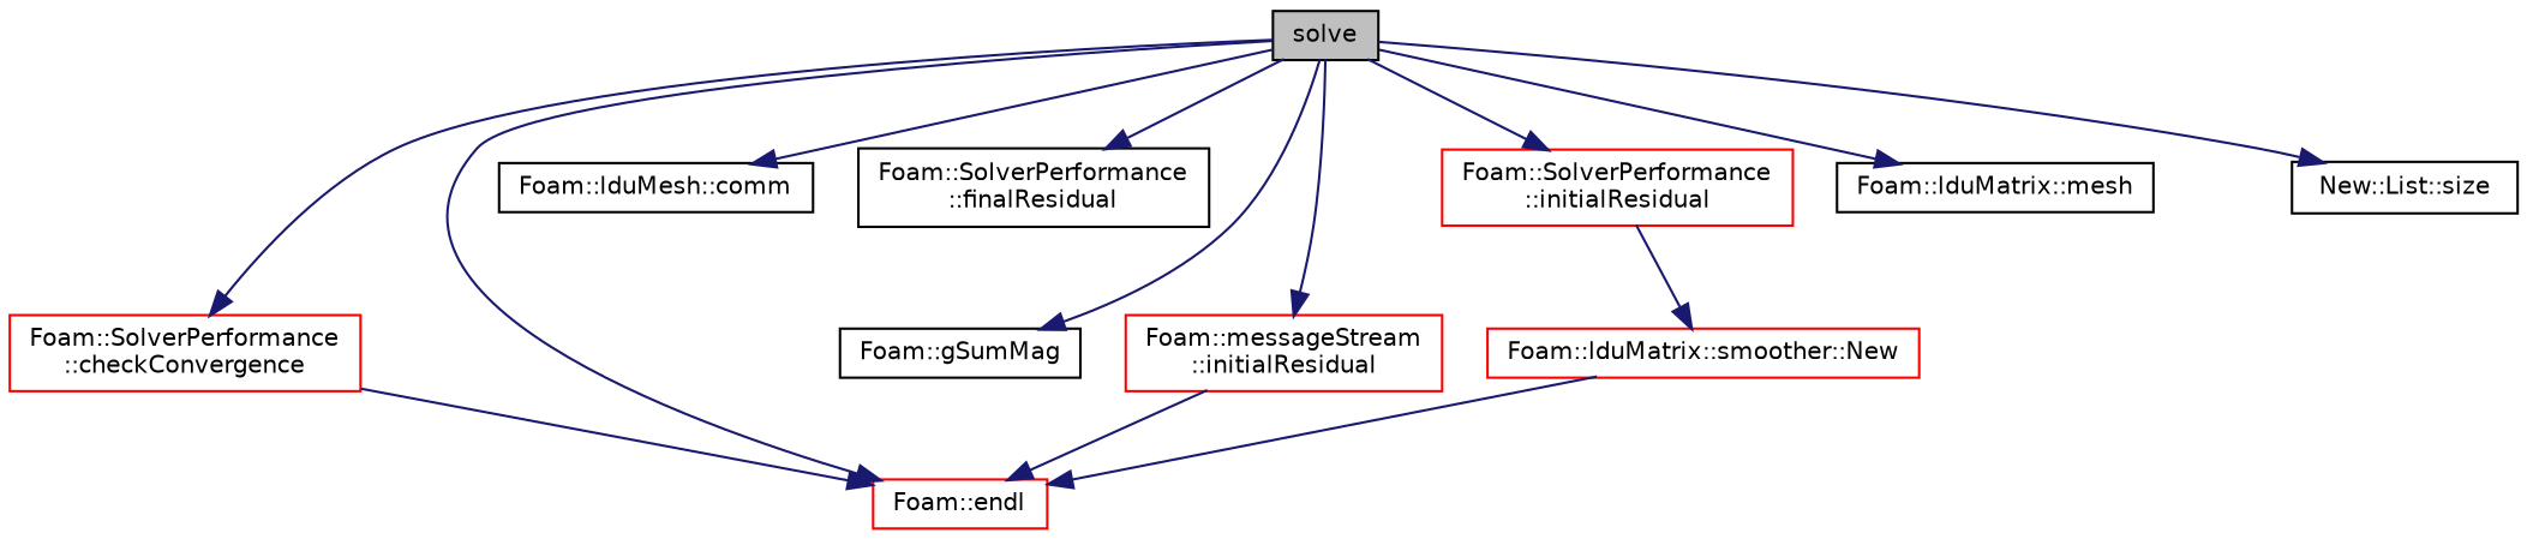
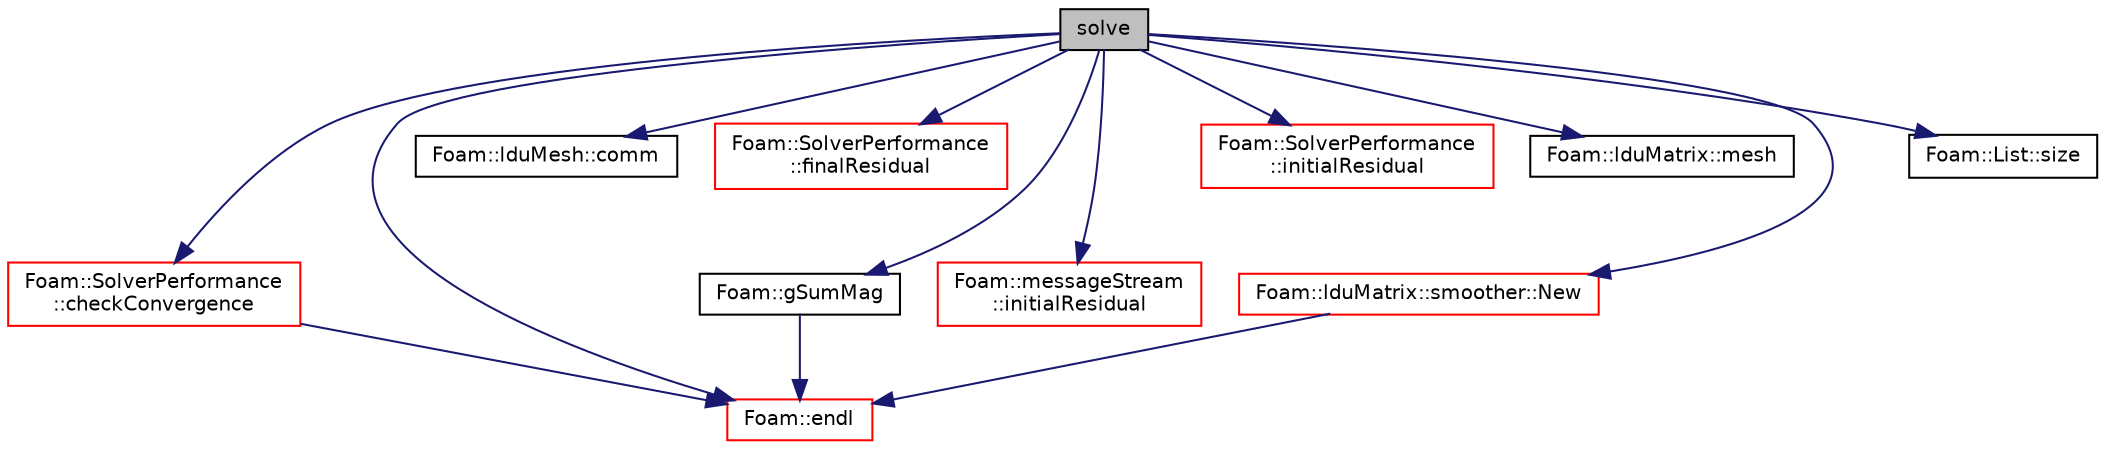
  digraph {
    rankdir=TB
    node [color=black fontname=Helvetica fontsize=10 shape=record]
    edge [color=midnightblue fontname=Helvetica fontsize=10 labelfontname=Helvetica labelfontsize=10 style=solid]
    n1 [fillcolor=grey75 fontcolor=black height=0.2 label=solve style=filled width=0.4]
    n2 [color=red height=0.2 label="Foam::SolverPerformance\l::checkConvergence" width=0.4]
    n3 [color=red height=0.2 label="Foam::endl" width=0.4]
    n4 [height=0.2 label="Foam::lduMesh::comm" width=0.4]
-   n5 [height=0.2 label="Foam::SolverPerformance\l::finalResidual" width=0.4]
+   n5 [color=red height=0.2 label="Foam::SolverPerformance\l::finalResidual" width=0.4]
    n6 [height=0.2 label="Foam::gSumMag" width=0.4]
    n7 [color=red height=0.2 label="Foam::SolverPerformance\l::initialResidual" width=0.4]
    n8 [color=red height=0.2 label="Foam::messageStream\l::initialResidual" width=0.4]
    n9 [height=0.2 label="Foam::lduMatrix::mesh" width=0.4]
    n10 [color=red height=0.2 label="Foam::lduMatrix::smoother::New" width=0.4]
-   n11 [height=0.2 label="New::List::size" width=0.4]
+   n11 [height=0.2 label="Foam::List::size" width=0.4]
    n1 -> n2
    n1 -> n3
    n1 -> n4
    n1 -> n5
    n1 -> n6
    n1 -> n7
    n1 -> n8
    n1 -> n9
-   n7 -> n10
+   n1 -> n10
    n1 -> n11
    n2 -> n3
-   n8 -> n3
+   n6 -> n3
    n10 -> n3
  }
